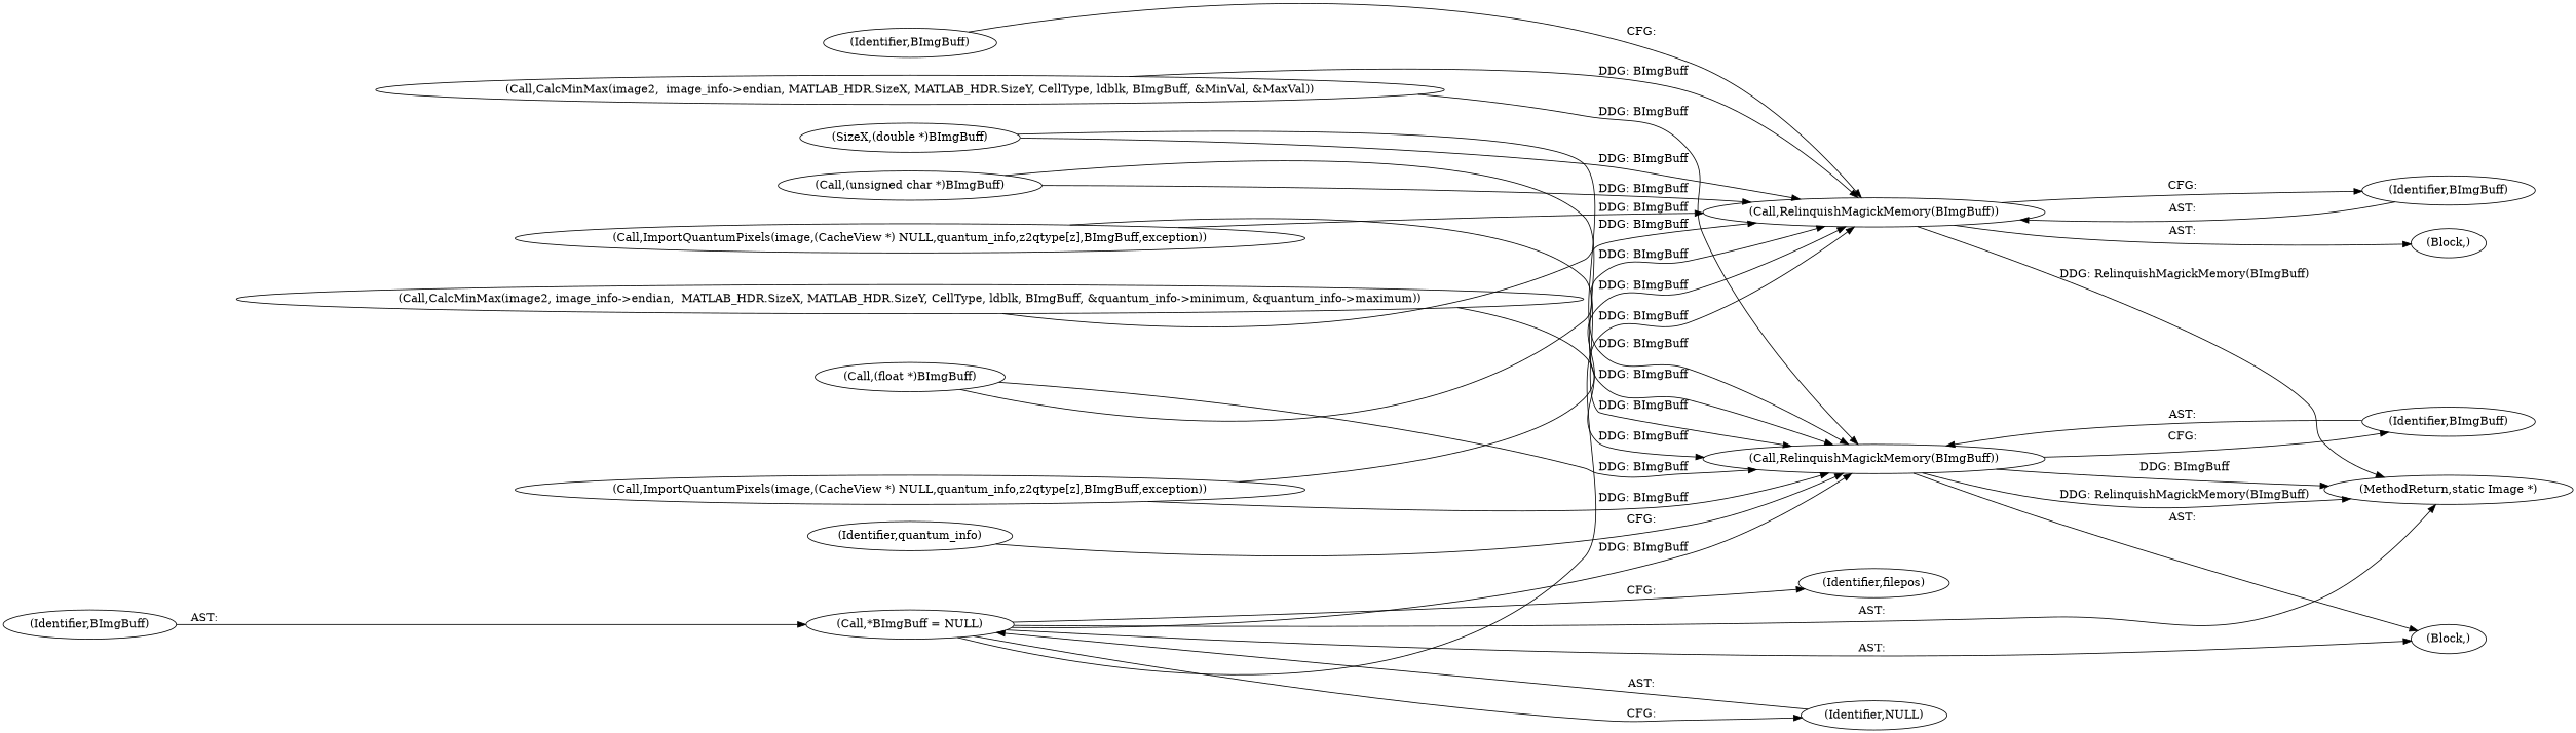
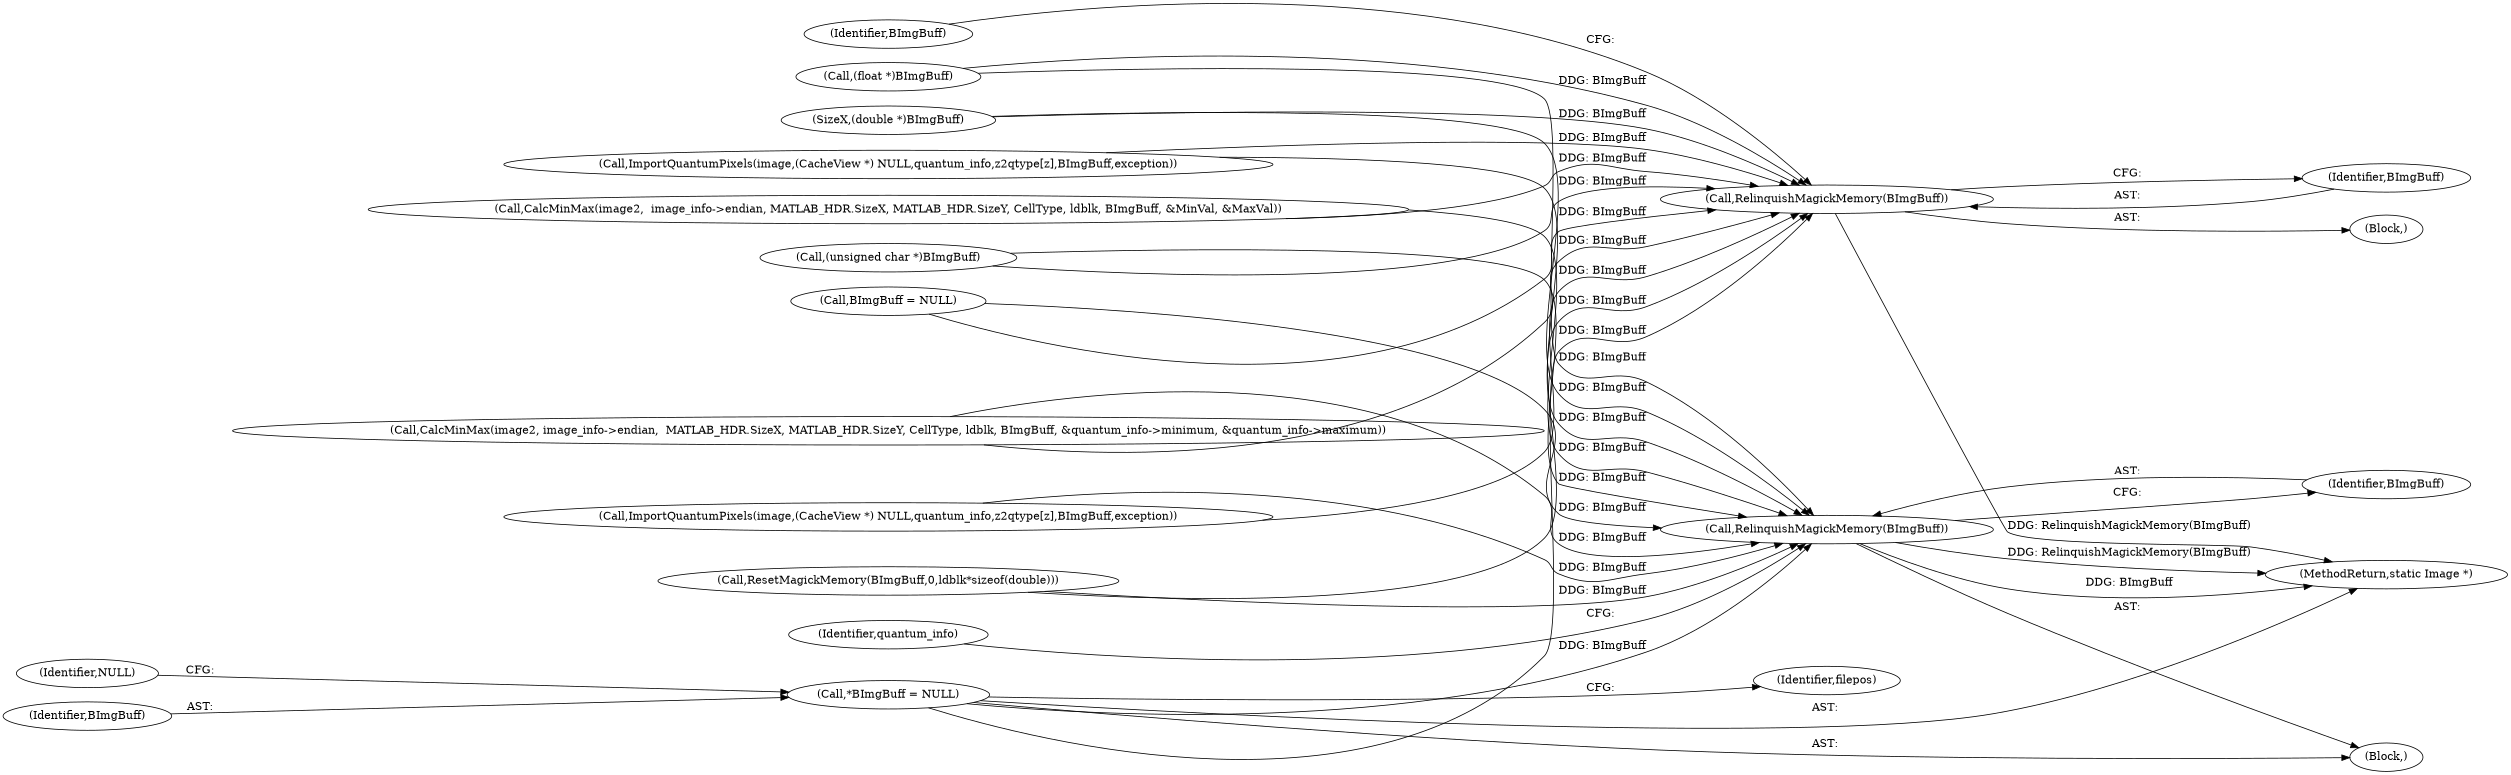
  digraph {
    rankdir=LR
    n1 [label="(Call,*BImgBuff = NULL)"]
    n2 [label="(Call,RelinquishMagickMemory(BImgBuff))"]
    n3 [label="(Call,RelinquishMagickMemory(BImgBuff))"]
    n4 [label="(MethodReturn,static Image *)"]
    n5 [label="(Block,)"]
    n6 [label="(Identifier,NULL)"]
    n7 [label="(Identifier,filepos)"]
    n8 [label="(Identifier,BImgBuff)"]
    n9 [label="(Block,)"]
    n10 [label="(Identifier,BImgBuff)"]
    n11 [label="(Identifier,BImgBuff)"]
    n12 [label="(Call,ImportQuantumPixels(image,(CacheView *) NULL,quantum_info,z2qtype[z],BImgBuff,exception))"]
+   n13 [label="(Call,ResetMagickMemory(BImgBuff,0,ldblk*sizeof(double)))"]
    n14 [label="(Call,CalcMinMax(image2,  image_info->endian, MATLAB_HDR.SizeX, MATLAB_HDR.SizeY, CellType, ldblk, BImgBuff, &MinVal, &MaxVal))"]
    n15 [label="(Identifier,quantum_info)"]
+   n16 [label="(Call,BImgBuff = NULL)"]
    n17 [label="(Call,ImportQuantumPixels(image,(CacheView *) NULL,quantum_info,z2qtype[z],BImgBuff,exception))"]
    n18 [label="(Identifier,BImgBuff)"]
    n19 [label="(Call,(float *)BImgBuff)"]
    n20 [label="(Call,(unsigned char *)BImgBuff)"]
    n21 [label="(Call,CalcMinMax(image2, image_info->endian,  MATLAB_HDR.SizeX, MATLAB_HDR.SizeY, CellType, ldblk, BImgBuff, &quantum_info->minimum, &quantum_info->maximum))"]
    n22 [label="(SizeX,(double *)BImgBuff)"]
    n1 -> n2 [label="DDG: BImgBuff"]
    n1 -> n3 [label="DDG: BImgBuff"]
    n1 -> n4 [label="AST: "]
    n1 -> n5 [label="AST: "]
-   n1 -> n6 [label="CFG: "]
    n1 -> n7 [label="CFG: "]
    n2 -> n4 [label="DDG: RelinquishMagickMemory(BImgBuff)"]
    n2 -> n8 [label="CFG: "]
    n2 -> n9 [label="AST: "]
    n3 -> n4 [label="DDG: BImgBuff"]
    n3 -> n4 [label="DDG: RelinquishMagickMemory(BImgBuff)"]
    n3 -> n5 [label="AST: "]
    n3 -> n10 [label="CFG: "]
-   n6 -> n1 [label="AST: "]
+   n6 -> n1 [label="CFG: "]
    n8 -> n2 [label="AST: "]
    n10 -> n3 [label="AST: "]
    n11 -> n2 [label="CFG: "]
    n12 -> n2 [label="DDG: BImgBuff"]
    n12 -> n3 [label="DDG: BImgBuff"]
+   n13 -> n2 [label="DDG: BImgBuff"]
+   n13 -> n3 [label="DDG: BImgBuff"]
    n14 -> n2 [label="DDG: BImgBuff"]
    n14 -> n3 [label="DDG: BImgBuff"]
    n15 -> n3 [label="CFG: "]
+   n16 -> n2 [label="DDG: BImgBuff"]
+   n16 -> n3 [label="DDG: BImgBuff"]
    n17 -> n2 [label="DDG: BImgBuff"]
    n17 -> n3 [label="DDG: BImgBuff"]
    n18 -> n1 [label="AST: "]
    n19 -> n2 [label="DDG: BImgBuff"]
    n19 -> n3 [label="DDG: BImgBuff"]
    n20 -> n2 [label="DDG: BImgBuff"]
    n20 -> n3 [label="DDG: BImgBuff"]
    n21 -> n2 [label="DDG: BImgBuff"]
    n21 -> n3 [label="DDG: BImgBuff"]
    n22 -> n2 [label="DDG: BImgBuff"]
    n22 -> n3 [label="DDG: BImgBuff"]
  }
